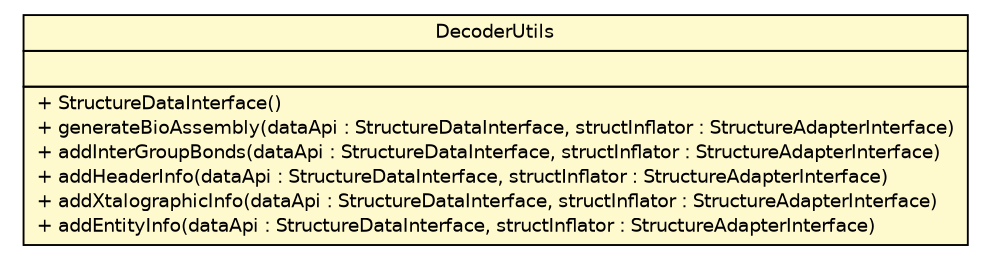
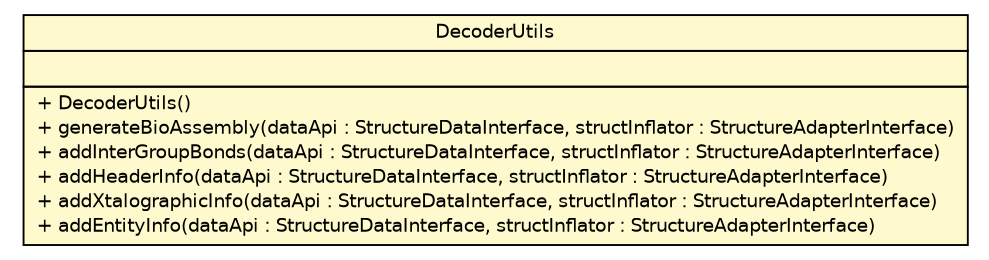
  digraph {
    nodesep=0.25
    ranksep=0.5
-   n1 [fontcolor=black fontname=Helvetica fontsize=10.0 label=<<table title="org.rcsb.mmtf.decoder.DecoderUtils" border="0" cellborder="1" cellspacing="0" cellpadding="2" port="p" bgcolor="lemonChiffon" href="./DecoderUtils.html"> 		<tr><td><table border="0" cellspacing="0" cellpadding="1"> <tr><td align="center" balign="center"> DecoderUtils </td></tr> 		</table></td></tr> 		<tr><td><table border="0" cellspacing="0" cellpadding="1"> <tr><td align="left" balign="left">  </td></tr> 		</table></td></tr> 		<tr><td><table border="0" cellspacing="0" cellpadding="1"> <tr><td align="left" balign="left"> + StructureDataInterface() </td></tr> <tr><td align="left" balign="left"> + generateBioAssembly(dataApi : StructureDataInterface, structInflator : StructureAdapterInterface) </td></tr> <tr><td align="left" balign="left"> + addInterGroupBonds(dataApi : StructureDataInterface, structInflator : StructureAdapterInterface) </td></tr> <tr><td align="left" balign="left"> + addHeaderInfo(dataApi : StructureDataInterface, structInflator : StructureAdapterInterface) </td></tr> <tr><td align="left" balign="left"> + addXtalographicInfo(dataApi : StructureDataInterface, structInflator : StructureAdapterInterface) </td></tr> <tr><td align="left" balign="left"> + addEntityInfo(dataApi : StructureDataInterface, structInflator : StructureAdapterInterface) </td></tr> 		</table></td></tr> 		</table>> shape=plaintext]
+   n1 [fontcolor=black fontname=Helvetica fontsize=10.0 label=<<table title="org.rcsb.mmtf.decoder.DecoderUtils" border="0" cellborder="1" cellspacing="0" cellpadding="2" port="p" bgcolor="lemonChiffon" href="./DecoderUtils.html"> 		<tr><td><table border="0" cellspacing="0" cellpadding="1"> <tr><td align="center" balign="center"> DecoderUtils </td></tr> 		</table></td></tr> 		<tr><td><table border="0" cellspacing="0" cellpadding="1"> <tr><td align="left" balign="left">  </td></tr> 		</table></td></tr> 		<tr><td><table border="0" cellspacing="0" cellpadding="1"> <tr><td align="left" balign="left"> + DecoderUtils() </td></tr> <tr><td align="left" balign="left"> + generateBioAssembly(dataApi : StructureDataInterface, structInflator : StructureAdapterInterface) </td></tr> <tr><td align="left" balign="left"> + addInterGroupBonds(dataApi : StructureDataInterface, structInflator : StructureAdapterInterface) </td></tr> <tr><td align="left" balign="left"> + addHeaderInfo(dataApi : StructureDataInterface, structInflator : StructureAdapterInterface) </td></tr> <tr><td align="left" balign="left"> + addXtalographicInfo(dataApi : StructureDataInterface, structInflator : StructureAdapterInterface) </td></tr> <tr><td align="left" balign="left"> + addEntityInfo(dataApi : StructureDataInterface, structInflator : StructureAdapterInterface) </td></tr> 		</table></td></tr> 		</table>> shape=plaintext]
  }
